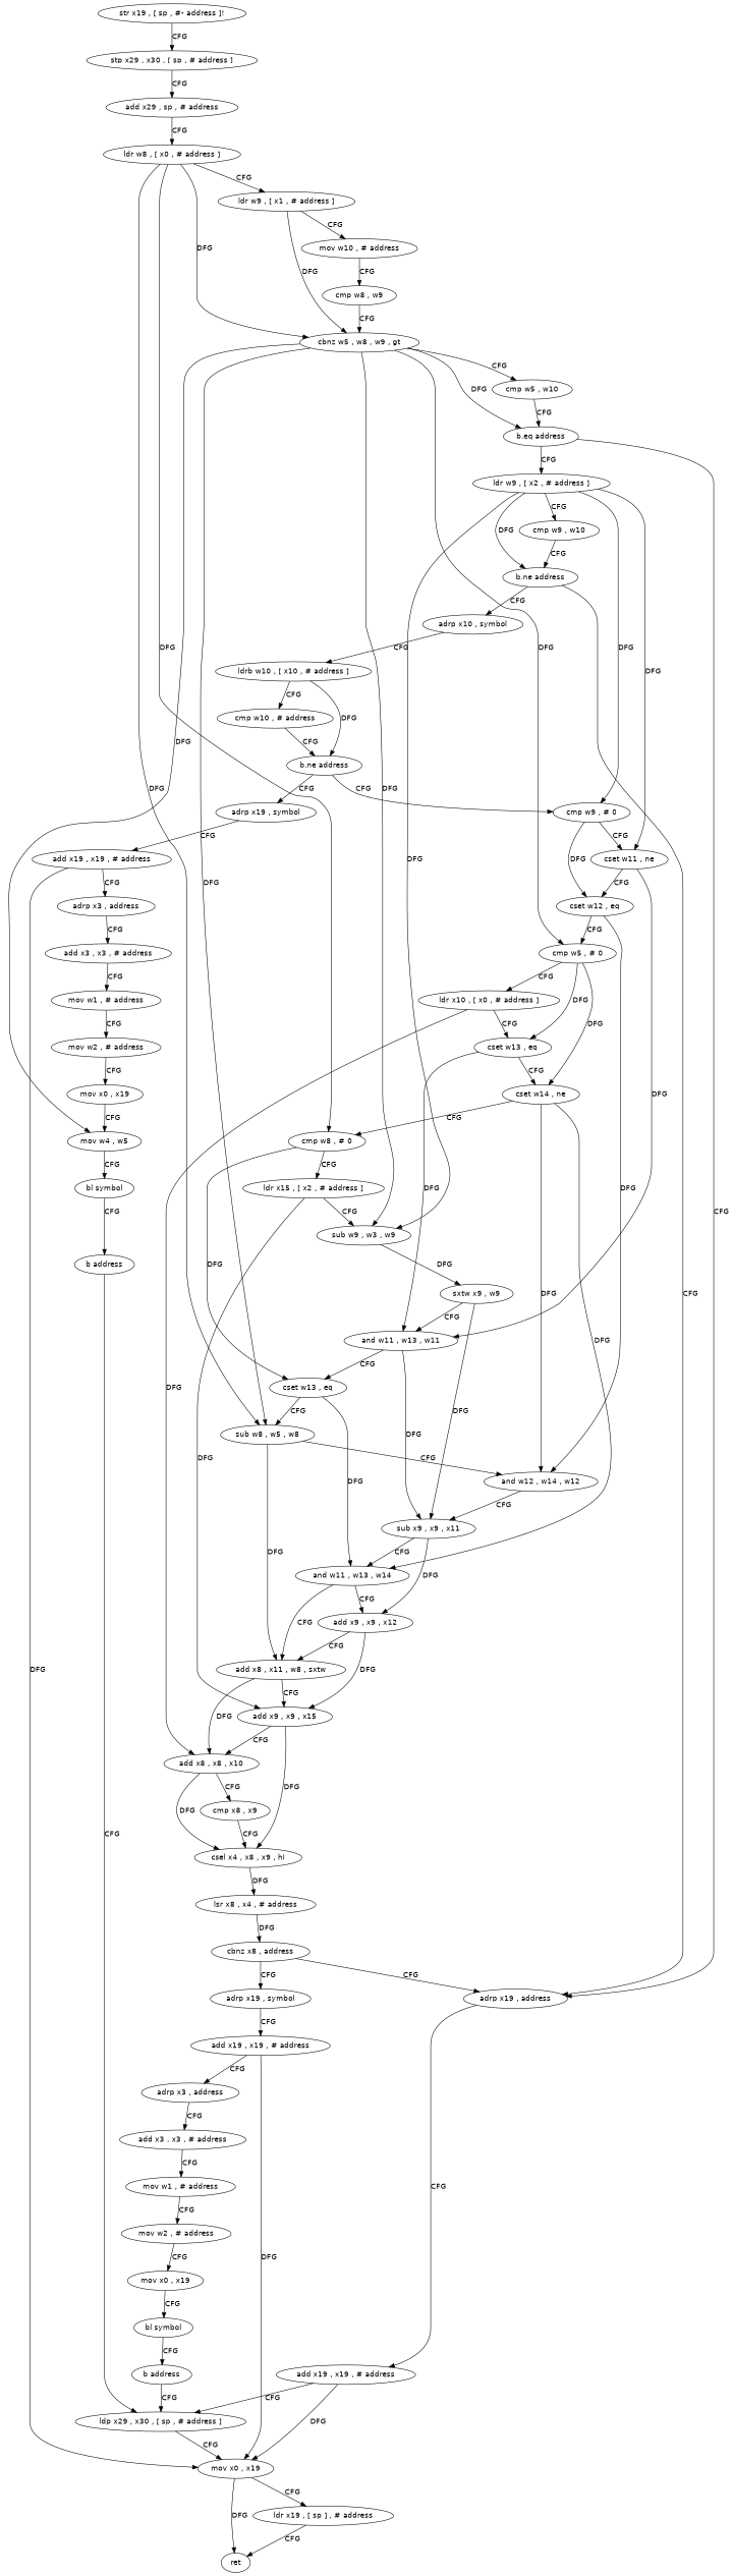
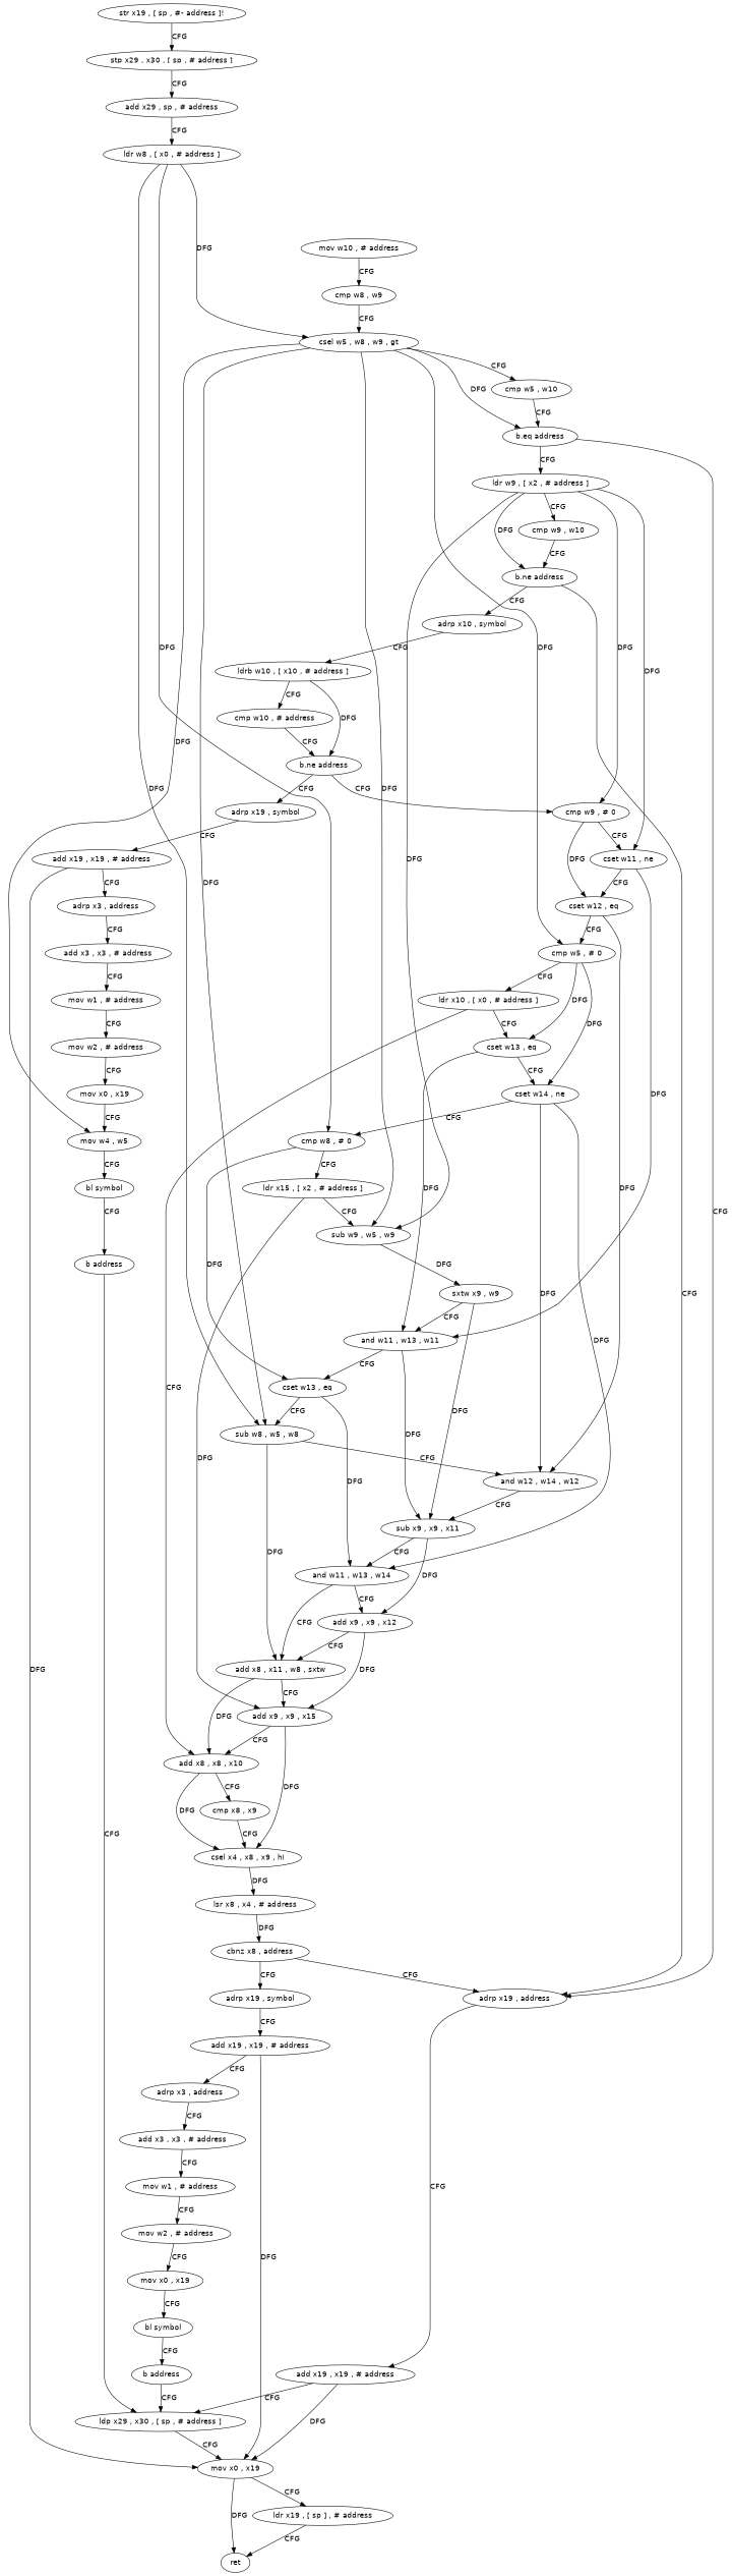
  digraph {
    fontname="DejaVu Sans"
    node [fontname="DejaVu Sans"]
    edge [fontname="DejaVu Sans"]
    n1 [label="str x19 , [ sp , #- address ]!"]
    n2 [label="stp x29 , x30 , [ sp , # address ]"]
    n3 [label="add x29 , sp , # address"]
    n4 [label="ldr w8 , [ x0 , # address ]"]
-   n5 [label="ldr w9 , [ x1 , # address ]"]
-   n6 [label="cbnz w5 , w8 , w9 , gt"]
+   n6 [label="csel w5 , w8 , w9 , gt"]
    n7 [label="cmp w8 , # 0"]
    n8 [label="sub w8 , w5 , w8"]
    n9 [label="mov w10 , # address"]
    n10 [label="cmp w5 , w10"]
    n11 [label="b.eq address"]
    n12 [label="mov w4 , w5"]
    n13 [label="cmp w5 , # 0"]
-   n14 [label="sub w9 , w3 , w9"]
+   n14 [label="sub w9 , w5 , w9"]
    n15 [label="ldr x15 , [ x2 , # address ]"]
    n16 [label="cset w13 , eq"]
    n17 [label="and w12 , w14 , w12"]
    n18 [label="add x8 , x11 , w8 , sxtw"]
    n19 [label="cmp w8 , w9"]
    n20 [label="adrp x19 , address"]
    n21 [label="ldr w9 , [ x2 , # address ]"]
    n22 [label="bl symbol"]
    n23 [label="ldr x10 , [ x0 , # address ]"]
    n24 [label="cset w13 , eq"]
    n25 [label="cset w14 , ne"]
    n26 [label="sxtw x9 , w9"]
    n27 [label="add x19 , x19 , # address"]
    n28 [label="cmp w9 , w10"]
    n29 [label="b.ne address"]
    n30 [label="cmp w9 , # 0"]
    n31 [label="cset w11 , ne"]
    n32 [label="ldp x29 , x30 , [ sp , # address ]"]
    n33 [label="mov x0 , x19"]
    n34 [label="adrp x10 , symbol"]
    n35 [label="cset w12 , eq"]
    n36 [label="and w11 , w13 , w11"]
    n37 [label="ldr x19 , [ sp ] , # address"]
    n38 [label=ret]
    n39 [label="ldrb w10 , [ x10 , # address ]"]
    n40 [label="cmp w10 , # address"]
    n41 [label="b.ne address"]
    n42 [label="adrp x19 , symbol"]
    n43 [label="add x19 , x19 , # address"]
    n44 [label="adrp x3 , address"]
    n45 [label="add x3 , x3 , # address"]
    n46 [label="mov w1 , # address"]
    n47 [label="mov w2 , # address"]
    n48 [label="mov x0 , x19"]
    n49 [label="b address"]
    n50 [label="sub x9 , x9 , x11"]
    n51 [label="add x8 , x8 , x10"]
    n52 [label="and w11 , w13 , w14"]
    n53 [label="csel x4 , x8 , x9 , hi"]
    n54 [label="cmp x8 , x9"]
    n55 [label="add x9 , x9 , x12"]
    n56 [label="add x9 , x9 , x15"]
    n57 [label="lsr x8 , x4 , # address"]
    n58 [label="cbnz x8 , address"]
    n59 [label="adrp x19 , symbol"]
    n60 [label="add x19 , x19 , # address"]
    n61 [label="adrp x3 , address"]
    n62 [label="add x3 , x3 , # address"]
    n63 [label="mov w1 , # address"]
    n64 [label="mov w2 , # address"]
    n65 [label="mov x0 , x19"]
    n66 [label="bl symbol"]
    n67 [label="b address"]
    n1 -> n2 [label=CFG]
    n2 -> n3 [label=CFG]
    n3 -> n4 [label=CFG]
-   n4 -> n5 [label=CFG]
    n4 -> n6 [label=DFG]
    n4 -> n7 [label=DFG]
    n4 -> n8 [label=DFG]
-   n5 -> n6 [label=DFG]
-   n5 -> n9 [label=CFG]
    n6 -> n8 [label=DFG]
    n6 -> n10 [label=CFG]
    n6 -> n11 [label=DFG]
    n6 -> n12 [label=DFG]
    n6 -> n13 [label=DFG]
    n6 -> n14 [label=DFG]
    n7 -> n15 [label=CFG]
    n7 -> n16 [label=DFG]
    n8 -> n17 [label=CFG]
    n8 -> n18 [label=DFG]
    n9 -> n19 [label=CFG]
    n10 -> n11 [label=CFG]
    n11 -> n20 [label=CFG]
    n11 -> n21 [label=CFG]
    n12 -> n22 [label=CFG]
    n13 -> n23 [label=CFG]
    n13 -> n24 [label=DFG]
    n13 -> n25 [label=DFG]
    n14 -> n26 [label=DFG]
    n15 -> n14 [label=CFG]
    n15 -> n56 [label=DFG]
    n16 -> n8 [label=CFG]
    n16 -> n52 [label=DFG]
    n17 -> n50 [label=CFG]
    n18 -> n51 [label=DFG]
    n18 -> n56 [label=CFG]
    n19 -> n6 [label=CFG]
    n20 -> n27 [label=CFG]
    n21 -> n14 [label=DFG]
    n21 -> n28 [label=CFG]
    n21 -> n29 [label=DFG]
    n21 -> n30 [label=DFG]
    n21 -> n31 [label=DFG]
    n22 -> n49 [label=CFG]
    n23 -> n24 [label=CFG]
-   n23 -> n51 [label=DFG]
+   n23 -> n51 [label=CFG]
    n24 -> n25 [label=CFG]
    n24 -> n36 [label=DFG]
    n25 -> n7 [label=CFG]
    n25 -> n17 [label=DFG]
    n25 -> n52 [label=DFG]
    n26 -> n36 [label=CFG]
    n26 -> n50 [label=DFG]
    n27 -> n32 [label=CFG]
    n27 -> n33 [label=DFG]
    n28 -> n29 [label=CFG]
    n29 -> n20 [label=CFG]
    n29 -> n34 [label=CFG]
    n30 -> n31 [label=CFG]
    n30 -> n35 [label=DFG]
    n31 -> n35 [label=CFG]
    n31 -> n36 [label=DFG]
    n32 -> n33 [label=CFG]
    n33 -> n37 [label=CFG]
    n33 -> n38 [label=DFG]
    n34 -> n39 [label=CFG]
    n35 -> n13 [label=CFG]
    n35 -> n17 [label=DFG]
    n36 -> n16 [label=CFG]
    n36 -> n50 [label=DFG]
    n37 -> n38 [label=CFG]
    n39 -> n40 [label=CFG]
    n39 -> n41 [label=DFG]
    n40 -> n41 [label=CFG]
    n41 -> n30 [label=CFG]
    n41 -> n42 [label=CFG]
    n42 -> n43 [label=CFG]
    n43 -> n33 [label=DFG]
    n43 -> n44 [label=CFG]
    n44 -> n45 [label=CFG]
    n45 -> n46 [label=CFG]
    n46 -> n47 [label=CFG]
    n47 -> n48 [label=CFG]
    n48 -> n12 [label=CFG]
    n49 -> n32 [label=CFG]
    n50 -> n52 [label=CFG]
    n50 -> n55 [label=DFG]
    n51 -> n53 [label=DFG]
    n51 -> n54 [label=CFG]
    n52 -> n18 [label=CFG]
    n52 -> n55 [label=CFG]
    n53 -> n57 [label=DFG]
    n54 -> n53 [label=CFG]
    n55 -> n18 [label=CFG]
    n55 -> n56 [label=DFG]
    n56 -> n51 [label=CFG]
    n56 -> n53 [label=DFG]
    n57 -> n58 [label=DFG]
    n58 -> n20 [label=CFG]
    n58 -> n59 [label=CFG]
    n59 -> n60 [label=CFG]
    n60 -> n33 [label=DFG]
    n60 -> n61 [label=CFG]
    n61 -> n62 [label=CFG]
    n62 -> n63 [label=CFG]
    n63 -> n64 [label=CFG]
    n64 -> n65 [label=CFG]
    n65 -> n66 [label=CFG]
    n66 -> n67 [label=CFG]
    n67 -> n32 [label=CFG]
  }
